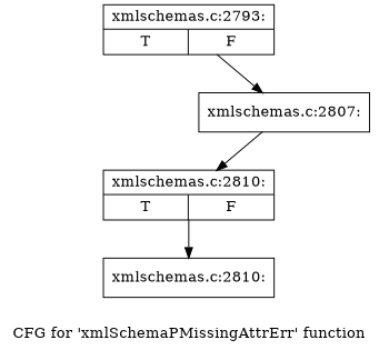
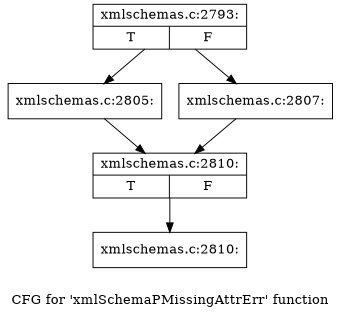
  digraph {
    label="CFG for 'xmlSchemaPMissingAttrErr' function"
    node [shape=record]
    n1 [label="{xmlschemas.c:2793:|{<s0>T|<s1>F}}"]
+   n2 [label="{xmlschemas.c:2805:}"]
    n3 [label="{xmlschemas.c:2807:}"]
    n4 [label="{xmlschemas.c:2810:|{<s0>T|<s1>F}}"]
    n5 [label="{xmlschemas.c:2810:}"]
+   n1 -> n2
    n1 -> n3
+   n2 -> n4
    n3 -> n4
    n4 -> n5
  }
